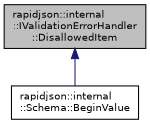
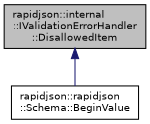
  digraph {
    rankdir=TB
    node [color=black fontname=Helvetica fontsize=10 shape=record style=filled]
    n1 [fillcolor=grey75 fontcolor=black height=0.2 label="rapidjson::internal\l::IValidationErrorHandler\l::DisallowedItem" width=0.4]
-   n2 [fillcolor=white height=0.2 label="rapidjson::internal\l::Schema::BeginValue" width=0.4]
+   n2 [fillcolor=white height=0.2 label="rapidjson::rapidjson\l::Schema::BeginValue" width=0.4]
    n1 -> n2 [color=midnightblue dir=back fontname=Helvetica fontsize=10 labelfontname=Helvetica labelfontsize=10 style=solid]
  }
